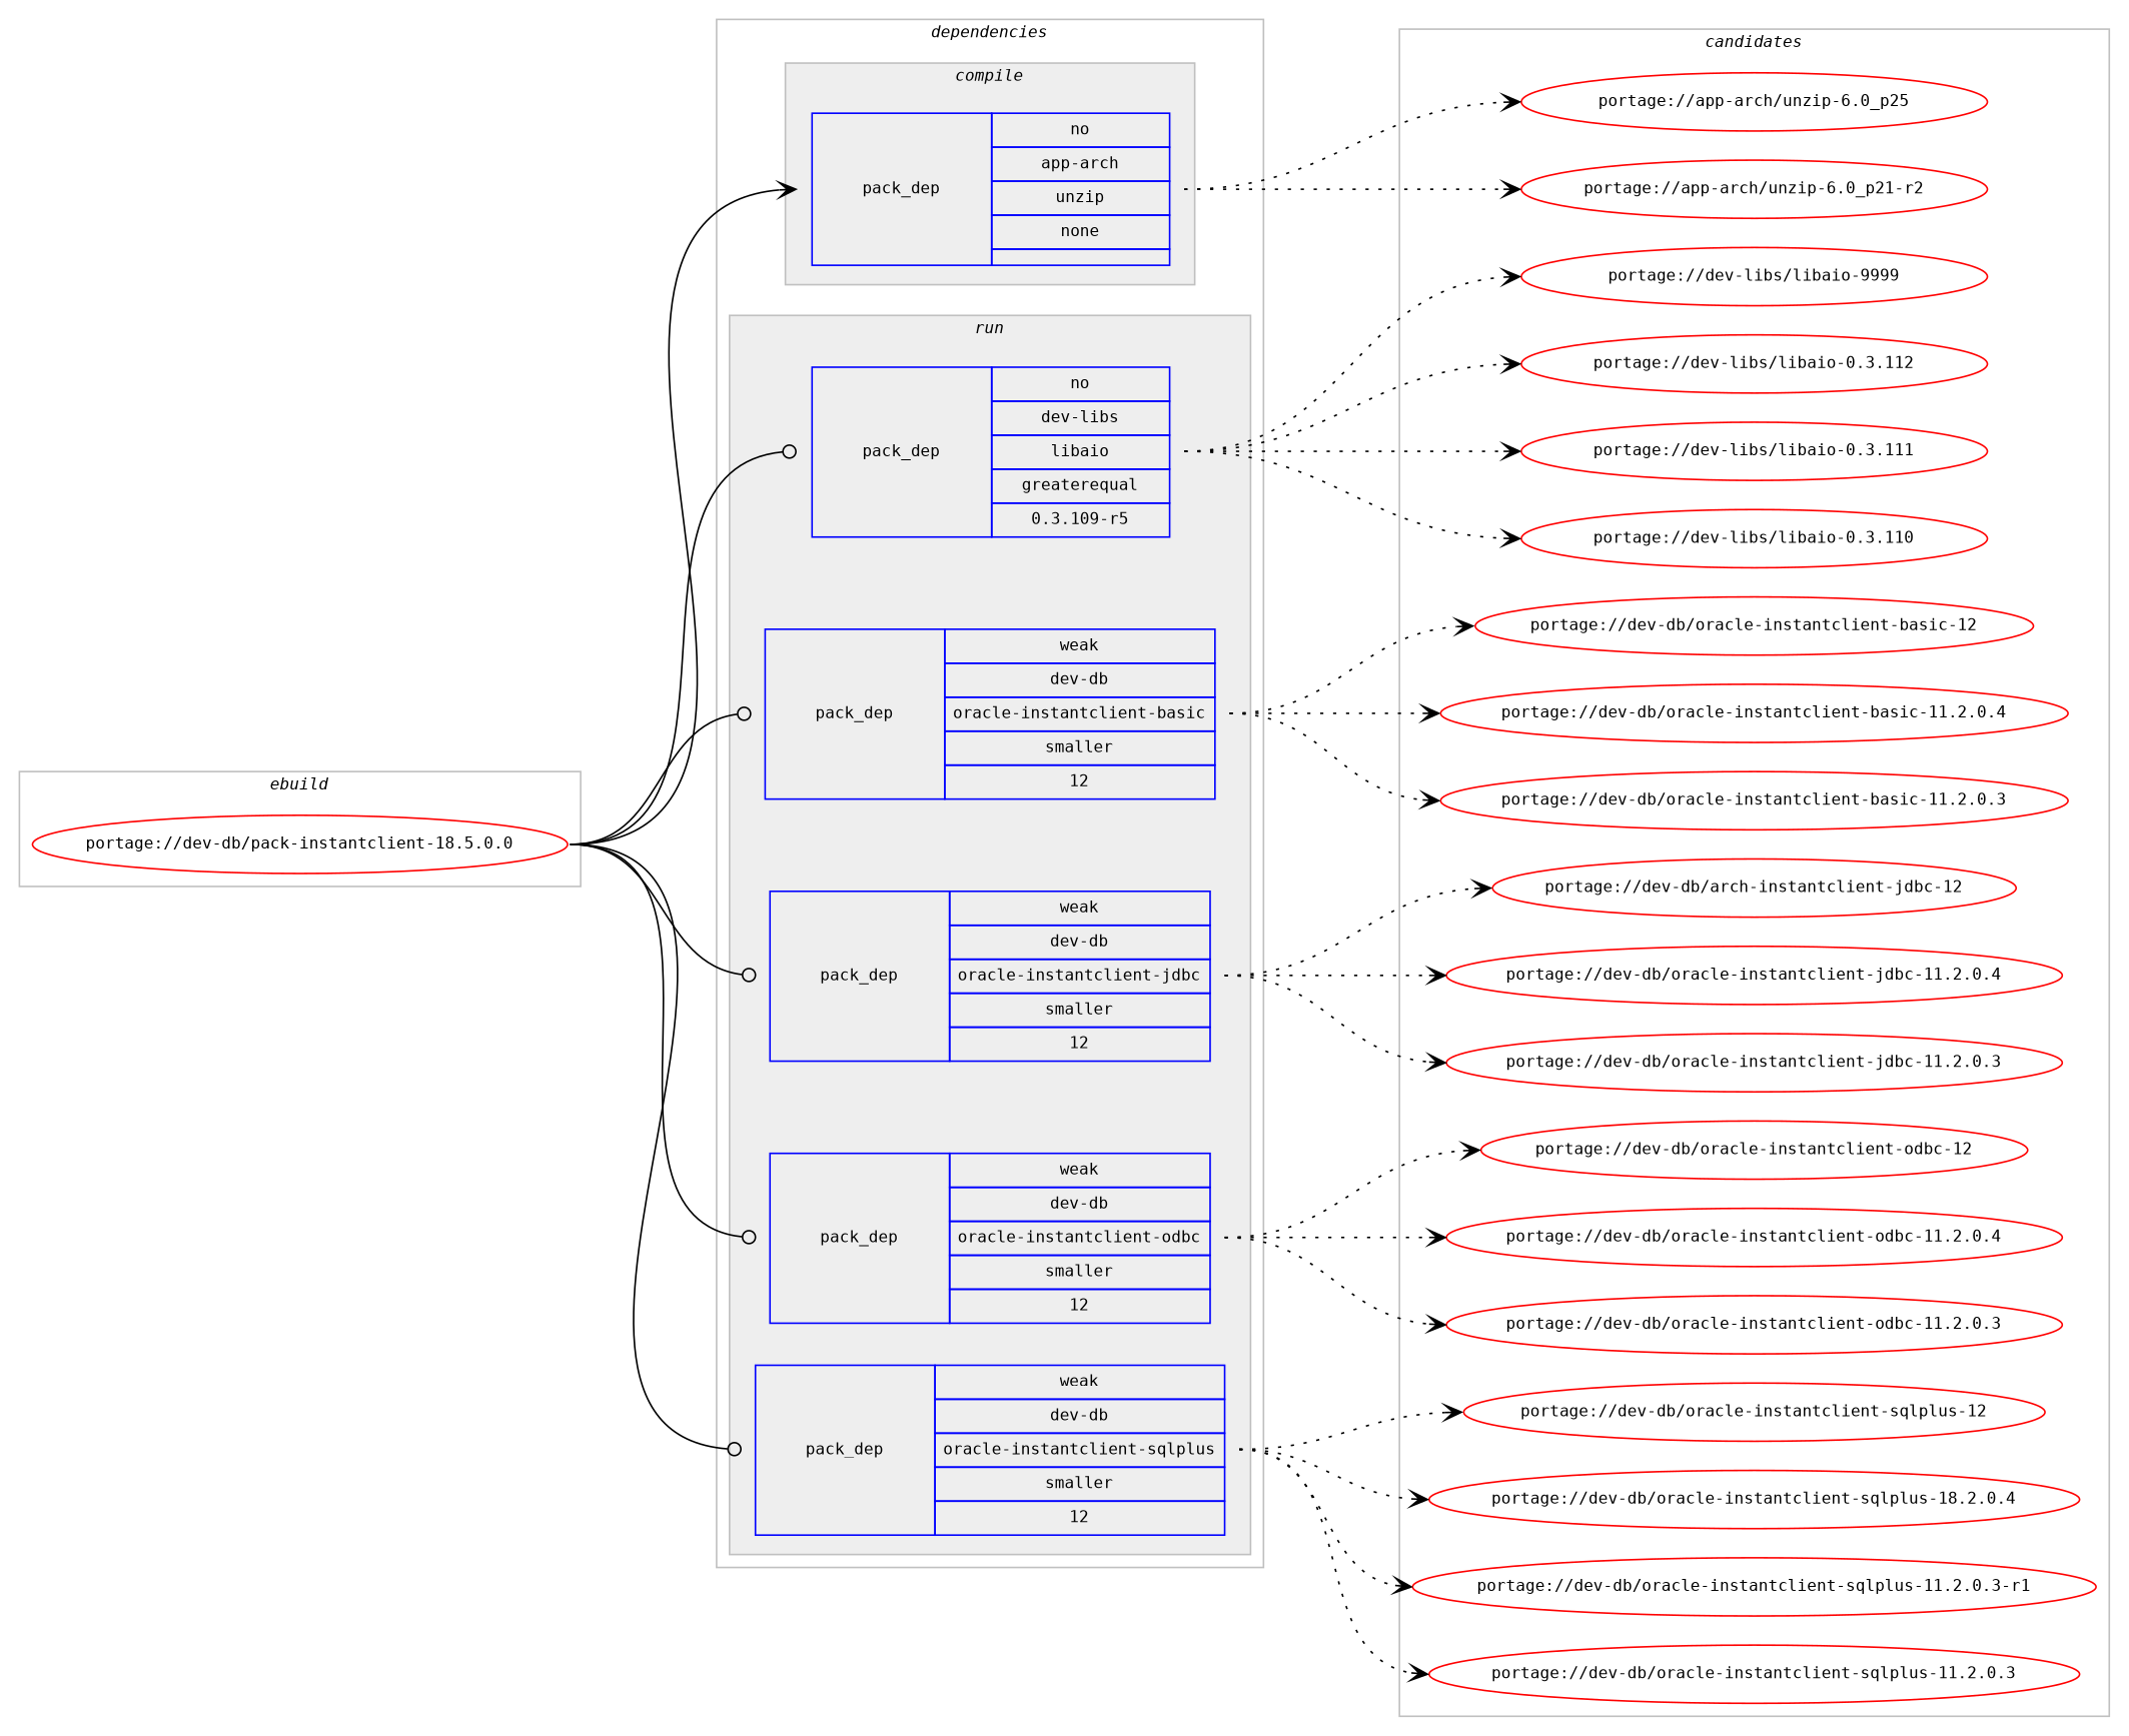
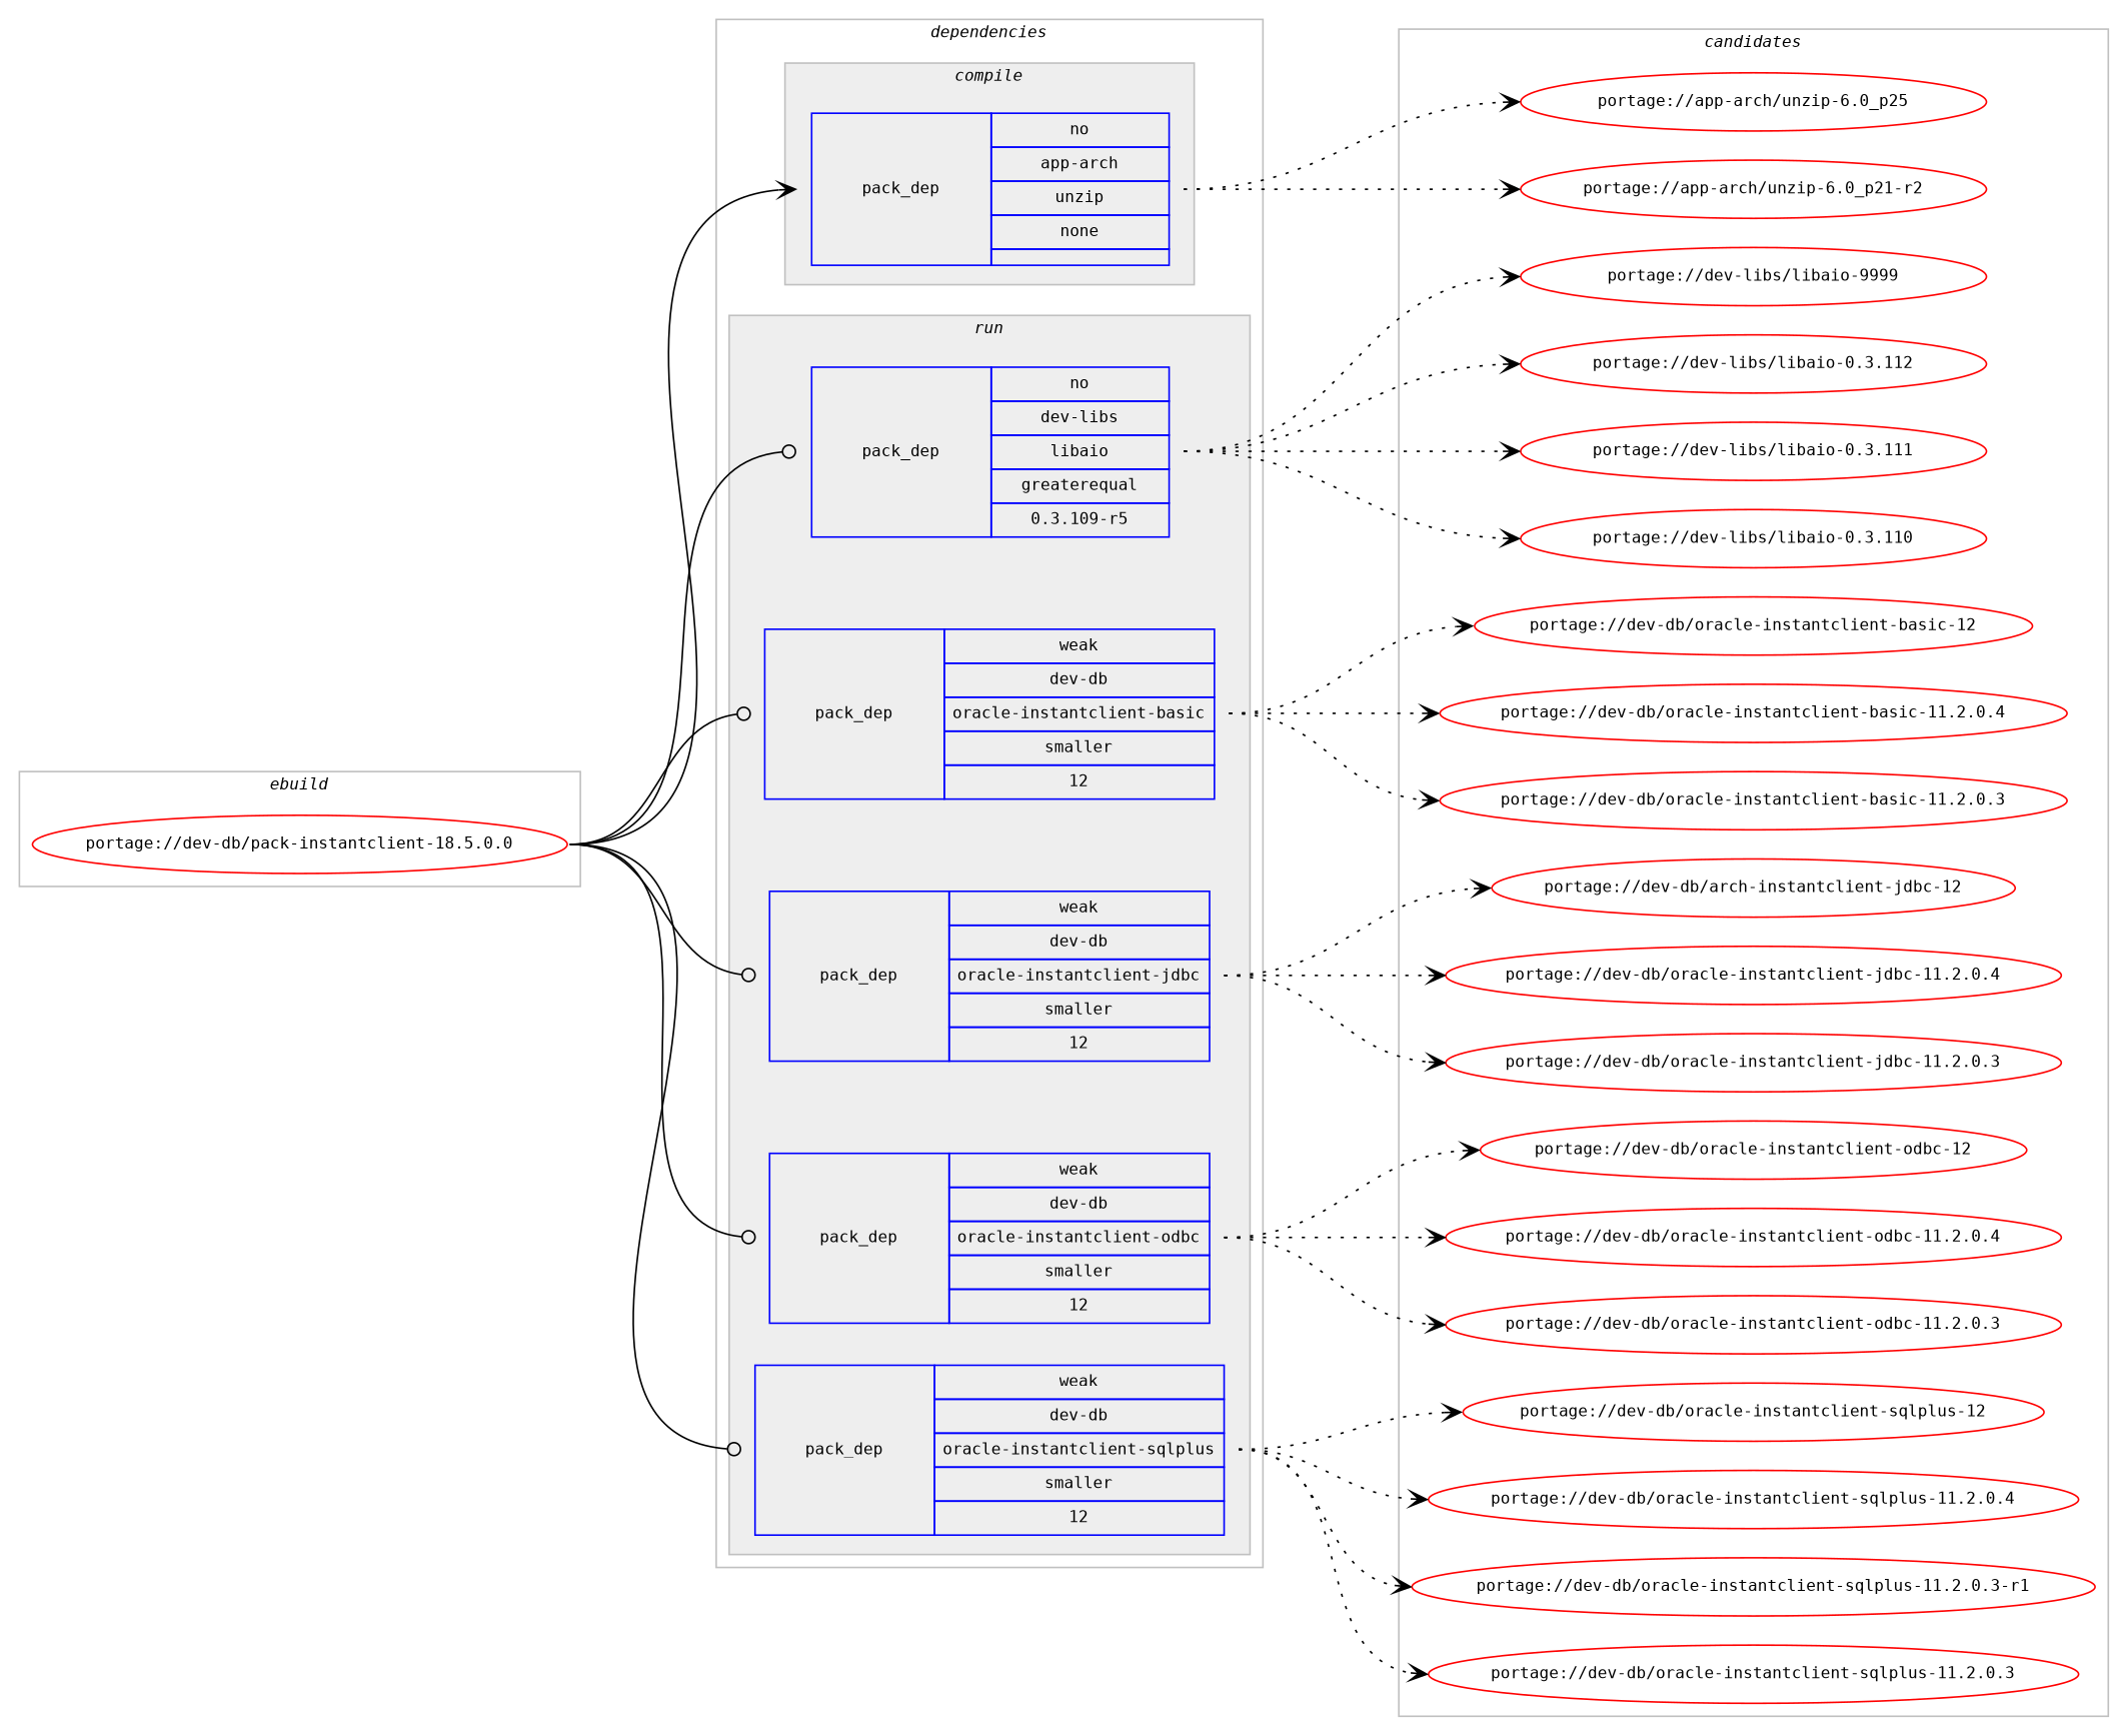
  digraph {
    compound=true
    concentrate=true
    fontname="DejaVu Sans Mono"
    fontsize=10
    newrank=true
    rankdir=LR
    ranksep=1.5
    node [color=red fontname="DejaVu Sans Mono" fontsize=10]
    edge [arrowhead=vee fontname="DejaVu Sans Mono" headport=w style=dotted tailport=e weight=100]
    n1 [label="portage://dev-db/pack-instantclient-18.5.0.0" width=4]
    n2 [color=blue label=<<TABLE BORDER="0" CELLBORDER="1" CELLSPACING="0" CELLPADDING="4" WIDTH="220"><TR><TD ROWSPAN="6" CELLPADDING="30">pack_dep</TD></TR><TR><TD WIDTH="110">no</TD></TR><TR><TD>app-arch</TD></TR><TR><TD>unzip</TD></TR><TR><TD>none</TD></TR><TR><TD></TD></TR></TABLE>> shape=none]
    n3 [color=blue label=<<TABLE BORDER="0" CELLBORDER="1" CELLSPACING="0" CELLPADDING="4" WIDTH="220"><TR><TD ROWSPAN="6" CELLPADDING="30">pack_dep</TD></TR><TR><TD WIDTH="110">no</TD></TR><TR><TD>dev-libs</TD></TR><TR><TD>libaio</TD></TR><TR><TD>greaterequal</TD></TR><TR><TD>0.3.109-r5</TD></TR></TABLE>> shape=none]
    n4 [color=blue label=<<TABLE BORDER="0" CELLBORDER="1" CELLSPACING="0" CELLPADDING="4" WIDTH="220"><TR><TD ROWSPAN="6" CELLPADDING="30">pack_dep</TD></TR><TR><TD WIDTH="110">weak</TD></TR><TR><TD>dev-db</TD></TR><TR><TD>oracle-instantclient-basic</TD></TR><TR><TD>smaller</TD></TR><TR><TD>12</TD></TR></TABLE>> shape=none]
    n5 [color=blue label=<<TABLE BORDER="0" CELLBORDER="1" CELLSPACING="0" CELLPADDING="4" WIDTH="220"><TR><TD ROWSPAN="6" CELLPADDING="30">pack_dep</TD></TR><TR><TD WIDTH="110">weak</TD></TR><TR><TD>dev-db</TD></TR><TR><TD>oracle-instantclient-jdbc</TD></TR><TR><TD>smaller</TD></TR><TR><TD>12</TD></TR></TABLE>> shape=none]
    n6 [color=blue label=<<TABLE BORDER="0" CELLBORDER="1" CELLSPACING="0" CELLPADDING="4" WIDTH="220"><TR><TD ROWSPAN="6" CELLPADDING="30">pack_dep</TD></TR><TR><TD WIDTH="110">weak</TD></TR><TR><TD>dev-db</TD></TR><TR><TD>oracle-instantclient-odbc</TD></TR><TR><TD>smaller</TD></TR><TR><TD>12</TD></TR></TABLE>> shape=none]
    n7 [color=blue label=<<TABLE BORDER="0" CELLBORDER="1" CELLSPACING="0" CELLPADDING="4" WIDTH="220"><TR><TD ROWSPAN="6" CELLPADDING="30">pack_dep</TD></TR><TR><TD WIDTH="110">weak</TD></TR><TR><TD>dev-db</TD></TR><TR><TD>oracle-instantclient-sqlplus</TD></TR><TR><TD>smaller</TD></TR><TR><TD>12</TD></TR></TABLE>> shape=none]
    n8 [label="portage://app-arch/unzip-6.0_p25" width=4]
    n9 [label="portage://app-arch/unzip-6.0_p21-r2" width=4]
    n10 [label="portage://dev-libs/libaio-9999" width=4]
    n11 [label="portage://dev-libs/libaio-0.3.112" width=4]
    n12 [label="portage://dev-libs/libaio-0.3.111" width=4]
    n13 [label="portage://dev-libs/libaio-0.3.110" width=4]
    n14 [label="portage://dev-db/oracle-instantclient-basic-12" width=4]
    n15 [label="portage://dev-db/oracle-instantclient-basic-11.2.0.4" width=4]
    n16 [label="portage://dev-db/oracle-instantclient-basic-11.2.0.3" width=4]
    n17 [label="portage://dev-db/arch-instantclient-jdbc-12" width=4]
    n18 [label="portage://dev-db/oracle-instantclient-jdbc-11.2.0.4" width=4]
    n19 [label="portage://dev-db/oracle-instantclient-jdbc-11.2.0.3" width=4]
    n20 [label="portage://dev-db/oracle-instantclient-odbc-12" width=4]
    n21 [label="portage://dev-db/oracle-instantclient-odbc-11.2.0.4" width=4]
    n22 [label="portage://dev-db/oracle-instantclient-odbc-11.2.0.3" width=4]
    n23 [label="portage://dev-db/oracle-instantclient-sqlplus-12" width=4]
-   n24 [label="portage://dev-db/oracle-instantclient-sqlplus-18.2.0.4" width=4]
+   n24 [label="portage://dev-db/oracle-instantclient-sqlplus-11.2.0.4" width=4]
    n25 [label="portage://dev-db/oracle-instantclient-sqlplus-11.2.0.3-r1" width=4]
    n26 [label="portage://dev-db/oracle-instantclient-sqlplus-11.2.0.3" width=4]
    subgraph cluster_1 {
      color=gray
      label=<<i>ebuild</i>>
      rank=same
      n1
    }
    subgraph cluster_2 {
      color=gray
      label=<<i>dependencies</i>>
      subgraph cluster_3 {
        color=gray
        fillcolor="#eeeeee"
        label=<<i>compile</i>>
        style=filled
        subgraph sub_4 {
          color=gray
          fillcolor="#eeeeee"
          label=<<i>compile</i>>
          style=filled
          n2
        }
      }
      subgraph cluster_5 {
        color=gray
        fillcolor="#eeeeee"
        label=<<i>compile and run</i>>
        style=filled
      }
      subgraph cluster_6 {
        color=gray
        fillcolor="#eeeeee"
        label=<<i>run</i>>
        style=filled
        subgraph sub_7 {
          color=gray
          fillcolor="#eeeeee"
          label=<<i>run</i>>
          style=filled
          n3
        }
        subgraph sub_8 {
          color=gray
          fillcolor="#eeeeee"
          label=<<i>run</i>>
          style=filled
          n4
        }
        subgraph sub_9 {
          color=gray
          fillcolor="#eeeeee"
          label=<<i>run</i>>
          style=filled
          n5
        }
        subgraph sub_10 {
          color=gray
          fillcolor="#eeeeee"
          label=<<i>run</i>>
          style=filled
          n6
        }
        subgraph sub_11 {
          color=gray
          fillcolor="#eeeeee"
          label=<<i>run</i>>
          style=filled
          n7
        }
      }
    }
    subgraph cluster_12 {
      color=gray
      label=<<i>candidates</i>>
      rank=same
      subgraph sub_13 {
        color=black
        label=<<i>candidates</i>>
        nodesep=1
        rank=same
        n8
        n9
      }
      subgraph sub_14 {
        color=black
        label=<<i>candidates</i>>
        nodesep=1
        rank=same
        n10
        n11
        n12
        n13
      }
      subgraph sub_15 {
        color=black
        label=<<i>candidates</i>>
        nodesep=1
        rank=same
        n14
        n15
        n16
      }
      subgraph sub_16 {
        color=black
        label=<<i>candidates</i>>
        nodesep=1
        rank=same
        n17
        n18
        n19
      }
      subgraph sub_17 {
        color=black
        label=<<i>candidates</i>>
        nodesep=1
        rank=same
        n20
        n21
        n22
      }
      subgraph sub_18 {
        color=black
        label=<<i>candidates</i>>
        nodesep=1
        rank=same
        n23
        n24
        n25
        n26
      }
    }
    n1 -> n2 [style=solid weight=20]
    n1 -> n3 [arrowhead=odot style=solid weight=20]
    n1 -> n4 [arrowhead=odot style=solid weight=20]
    n1 -> n5 [arrowhead=odot style=solid weight=20]
    n1 -> n6 [arrowhead=odot style=solid weight=20]
    n1 -> n7 [arrowhead=odot style=solid weight=20]
    n2 -> n8
    n2 -> n9
    n3 -> n10
    n3 -> n11
    n3 -> n12
    n3 -> n13
    n4 -> n14
    n4 -> n15
    n4 -> n16
    n5 -> n17
    n5 -> n18
    n5 -> n19
    n6 -> n20
    n6 -> n21
    n6 -> n22
    n7 -> n23
    n7 -> n24
    n7 -> n25
    n7 -> n26
  }
